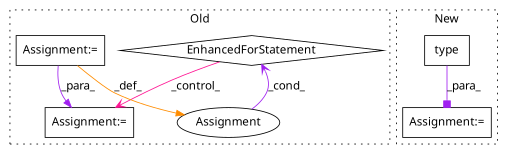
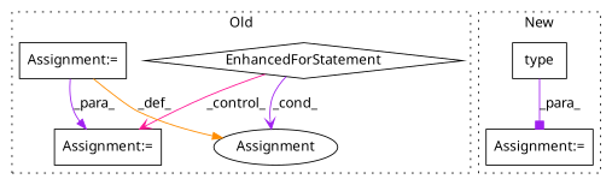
  digraph {
    fontname="Noto Sans"
    node [a=7 fontname="Noto Sans" l="71,2" s="8168,8272" shape=box]
    edge [arrowhead=vee color=purple fontname="Noto Sans"]
    n1 [a=70 label=EnhancedForStatement shape=diamond]
    n2 [label="Assignment:="]
    n3 [l=1 label="Assignment:=" s=8333]
    n4 [a=42 l=4 label=Assignment s=8243 shape=ellipse]
    n5 [a=32 l="5,1" label=type s="8606,8612"]
    n6 [l=1 label="Assignment:=" s=8625]
    subgraph cluster_1 {
      label=Old
      style=dotted
      n1
      n2
      n3
      n4
    }
    subgraph cluster_2 {
      label=New
      style=dotted
      n5
      n6
    }
    n1 -> n3 [color=deeppink label=_control_]
    n2 -> n3 [arrowhead=normal label=_para_]
    n2 -> n4 [arrowhead=normal color=darkorange label=_def_]
-   n4 -> n1 [label=_cond_]
+   n1 -> n4 [label=_cond_]
    n5 -> n6 [arrowhead=box label=_para_]
  }
